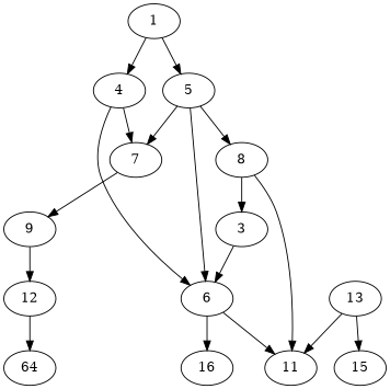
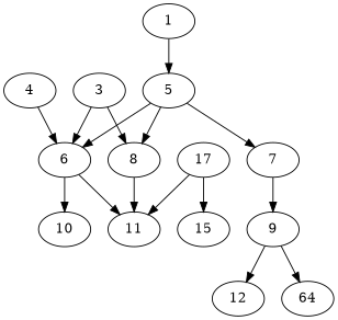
  digraph {
    node [alpha=0.10]
    1 [expect_size=17833984]
    4 [alpha=0.06 expect_size=14753792]
    5 [alpha=0.19 expect_size=22897664]
    3 [alpha=0.13 expect_size=51782656]
    6 [alpha=0.01 expect_size=41949184]
    8 [alpha=0.14 expect_size=32577536]
    7 [alpha=0.06 expect_size=17130496]
-   10 [expect_size=5735424 label=16]
+   10 [expect_size=5735424]
    11 [alpha=0.13 expect_size=38497280]
    9 [alpha=0.08 expect_size=19425280]
    12 [expect_size=15637504]
-   13 [alpha=0.11 expect_size=43188224]
+   13 [alpha=0.11 expect_size=43188224 label=17]
    15 [expect_size=41488384]
    n14 [alpha=0.02 expect_size=26622976 label=64]
-   1 -> 4
    1 -> 5
    4 -> 6
-   4 -> 7
    5 -> 6
    5 -> 8
    5 -> 7
    3 -> 6
-   8 -> 3
+   3 -> 8
    6 -> 10
    6 -> 11
    8 -> 11
    7 -> 9
    9 -> 12
-   12 -> n14
+   9 -> n14
    13 -> 11
    13 -> 15
  }
